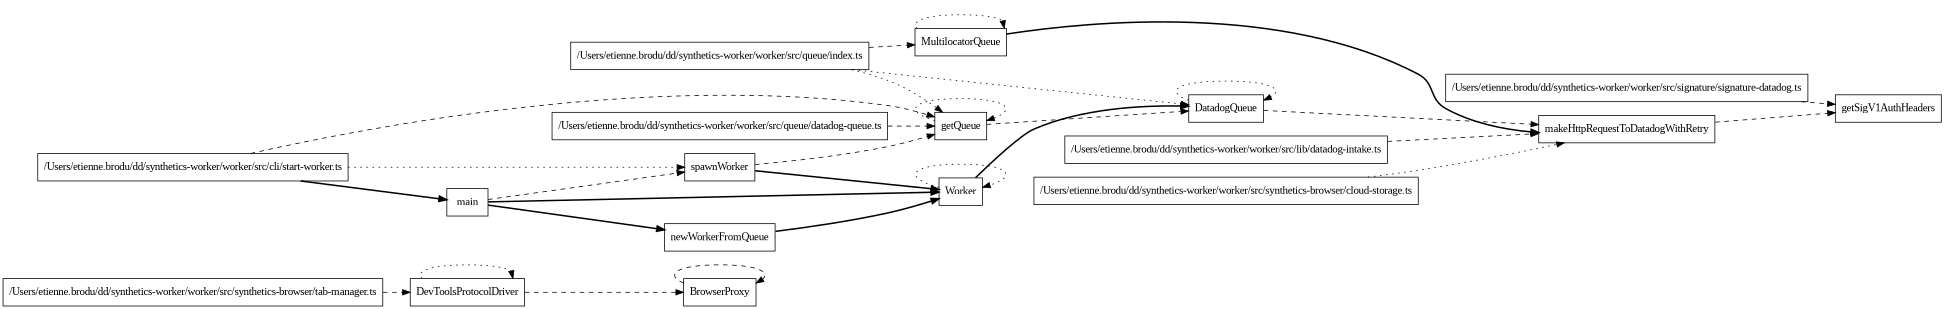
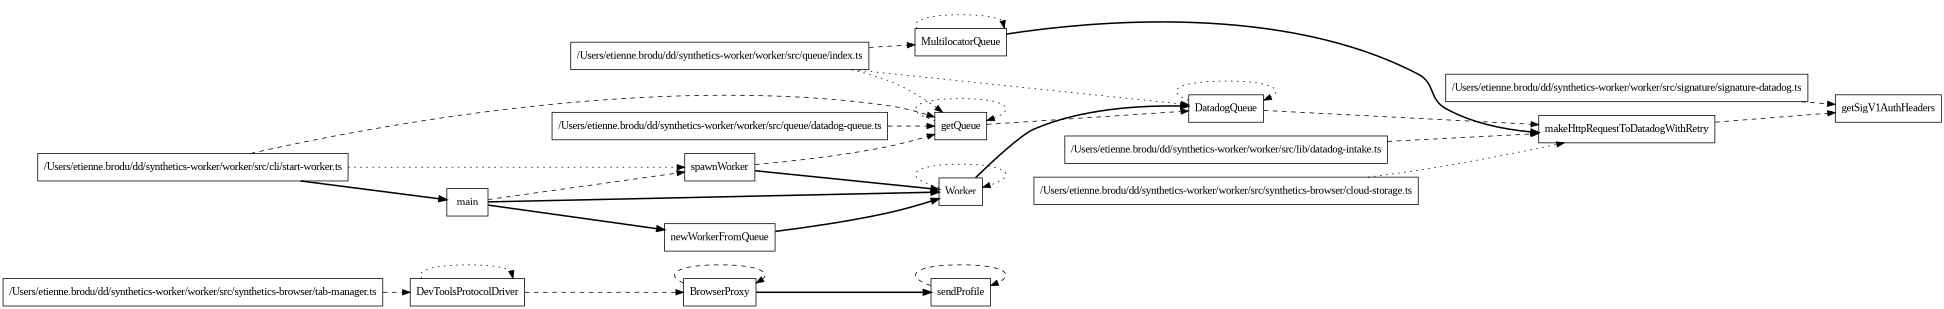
  digraph {
    fontname="Liberation Serif"
    rankdir=LR
    node [fontname="Liberation Serif" shape=box]
    edge [fontname="Liberation Serif" style=dashed]
    BrowserProxy
+   sendProfile
    DevToolsProtocolDriver
    DatadogQueue
    makeHttpRequestToDatadogWithRetry
    getSigV1AuthHeaders
    getQueue
    MultilocatorQueue
    "/Users/etienne.brodu/dd/synthetics-worker/worker/src/queue/index.ts"
    Worker
    "/Users/etienne.brodu/dd/synthetics-worker/worker/src/synthetics-browser/tab-manager.ts"
    spawnWorker
    main
    newWorkerFromQueue
    "/Users/etienne.brodu/dd/synthetics-worker/worker/src/queue/datadog-queue.ts"
    "/Users/etienne.brodu/dd/synthetics-worker/worker/src/cli/start-worker.ts"
    "/Users/etienne.brodu/dd/synthetics-worker/worker/src/signature/signature-datadog.ts"
    "/Users/etienne.brodu/dd/synthetics-worker/worker/src/lib/datadog-intake.ts"
    "/Users/etienne.brodu/dd/synthetics-worker/worker/src/synthetics-browser/cloud-storage.ts"
    BrowserProxy -> BrowserProxy
+   BrowserProxy -> sendProfile [style=bold]
+   sendProfile -> sendProfile
    DevToolsProtocolDriver -> BrowserProxy
    DevToolsProtocolDriver -> DevToolsProtocolDriver [style=dotted]
    DatadogQueue -> DatadogQueue [style=dotted]
    DatadogQueue -> makeHttpRequestToDatadogWithRetry
    makeHttpRequestToDatadogWithRetry -> getSigV1AuthHeaders
    getQueue -> DatadogQueue
    getQueue -> getQueue [style=dotted]
    MultilocatorQueue -> makeHttpRequestToDatadogWithRetry [style=bold]
    MultilocatorQueue -> MultilocatorQueue [style=dotted]
    "/Users/etienne.brodu/dd/synthetics-worker/worker/src/queue/index.ts" -> DatadogQueue [style=dotted]
    "/Users/etienne.brodu/dd/synthetics-worker/worker/src/queue/index.ts" -> getQueue [style=dotted]
    "/Users/etienne.brodu/dd/synthetics-worker/worker/src/queue/index.ts" -> MultilocatorQueue
    Worker -> DatadogQueue [style=bold]
    Worker -> Worker [style=dotted]
    "/Users/etienne.brodu/dd/synthetics-worker/worker/src/synthetics-browser/tab-manager.ts" -> DevToolsProtocolDriver
    spawnWorker -> getQueue
    spawnWorker -> Worker [style=bold]
    main -> Worker [style=bold]
    main -> spawnWorker
    main -> newWorkerFromQueue [style=bold]
    newWorkerFromQueue -> Worker [style=bold]
    "/Users/etienne.brodu/dd/synthetics-worker/worker/src/queue/datadog-queue.ts" -> getQueue
    "/Users/etienne.brodu/dd/synthetics-worker/worker/src/cli/start-worker.ts" -> getQueue
    "/Users/etienne.brodu/dd/synthetics-worker/worker/src/cli/start-worker.ts" -> spawnWorker [style=dotted]
    "/Users/etienne.brodu/dd/synthetics-worker/worker/src/cli/start-worker.ts" -> main [style=bold]
    "/Users/etienne.brodu/dd/synthetics-worker/worker/src/signature/signature-datadog.ts" -> getSigV1AuthHeaders
    "/Users/etienne.brodu/dd/synthetics-worker/worker/src/lib/datadog-intake.ts" -> makeHttpRequestToDatadogWithRetry
    "/Users/etienne.brodu/dd/synthetics-worker/worker/src/synthetics-browser/cloud-storage.ts" -> makeHttpRequestToDatadogWithRetry [style=dotted]
  }
